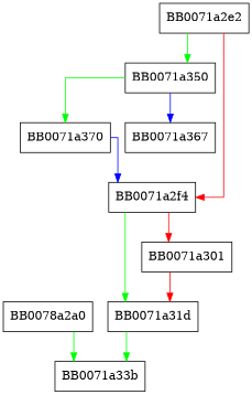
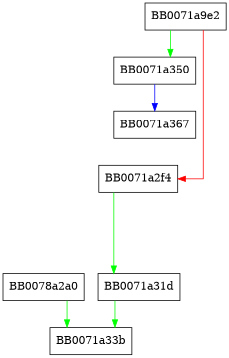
  digraph {
    fontname="DejaVu Serif"
    splines=ortho
    node [fontname="DejaVu Serif" shape=box]
    edge [color=green fontname="DejaVu Serif"]
    n1 [label=BB0078a2a0]
    BB0071a33b
-   BB0071a2e2
+   BB0071a2e2 [label=BB0071a9e2]
    BB0071a350
    BB0071a2f4
-   BB0071a370
    BB0071a367
    BB0071a31d
-   BB0071a301
    n1 -> BB0071a33b
    BB0071a2e2 -> BB0071a350
    BB0071a2e2 -> BB0071a2f4 [color=red]
-   BB0071a350 -> BB0071a370
    BB0071a350 -> BB0071a367 [color=blue]
    BB0071a2f4 -> BB0071a31d
-   BB0071a2f4 -> BB0071a301 [color=red]
-   BB0071a370 -> BB0071a2f4 [color=blue]
    BB0071a31d -> BB0071a33b
-   BB0071a301 -> BB0071a31d [color=red]
  }
